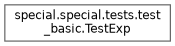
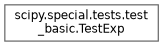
  digraph {
    rankdir=LR
-   n1 [color=grey40 fillcolor=white fontname=Helvetica fontsize=10 height=0.2 label="special.special.tests.test\l_basic.TestExp" shape=box style=filled width=0.4]
+   n1 [color=grey40 fillcolor=white fontname=Helvetica fontsize=10 height=0.2 label="scipy.special.tests.test\l_basic.TestExp" shape=box style=filled width=0.4]
  }
